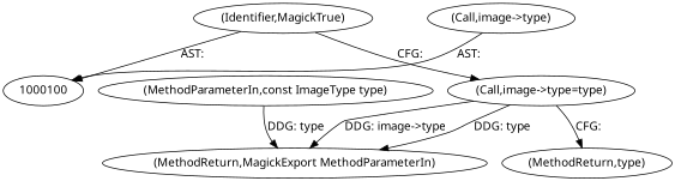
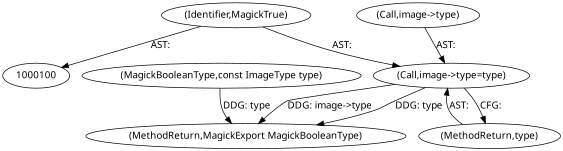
  digraph {
    fontname="Noto Sans"
    node [fontname="Noto Sans"]
    edge [fontname="Noto Sans"]
    n1 [label="(Call,image->type=type)"]
-   n2 [label="(MethodReturn,MagickExport MethodParameterIn)"]
+   n2 [label="(MethodReturn,MagickExport MagickBooleanType)"]
    n3 [label="(MethodReturn,type)"]
-   n4 [label="(MethodParameterIn,const ImageType type)"]
+   n4 [label="(MagickBooleanType,const ImageType type)"]
    n5 [label="(Identifier,MagickTrue)"]
    1000100
    n7 [label="(Call,image->type)"]
    n1 -> n2 [label="DDG: image->type"]
    n1 -> n2 [label="DDG: type"]
    n1 -> n3 [label="CFG: "]
+   n3 -> n1 [label="AST: "]
    n4 -> n2 [label="DDG: type"]
-   n5 -> n1 [label="CFG: "]
+   n5 -> n1 [label="AST: "]
    n5 -> 1000100 [label="AST: "]
-   n7 -> 1000100 [label="AST: "]
+   n7 -> n1 [label="AST: "]
  }
